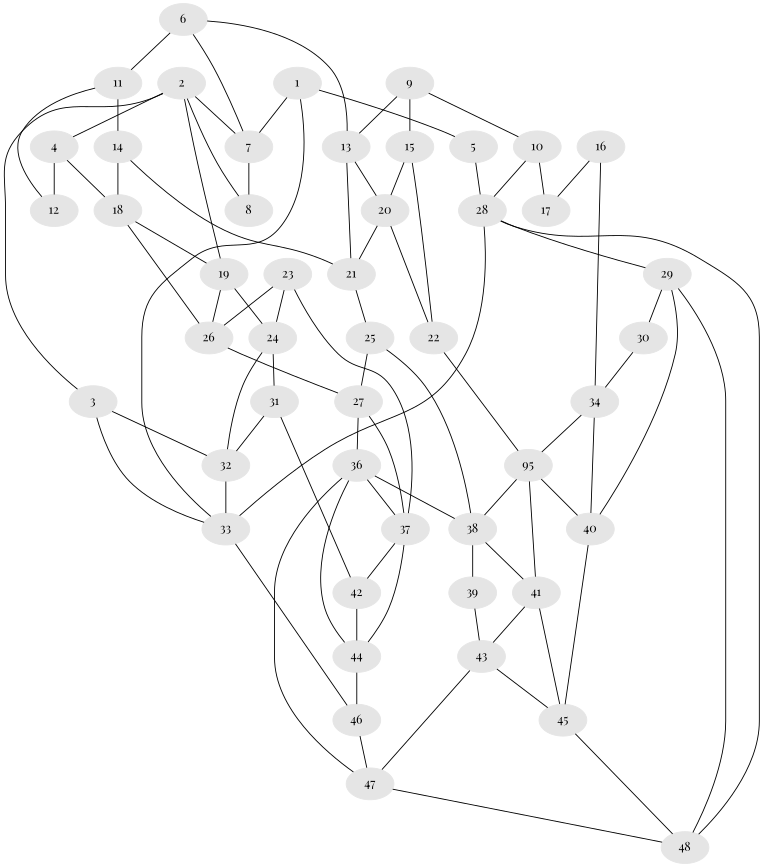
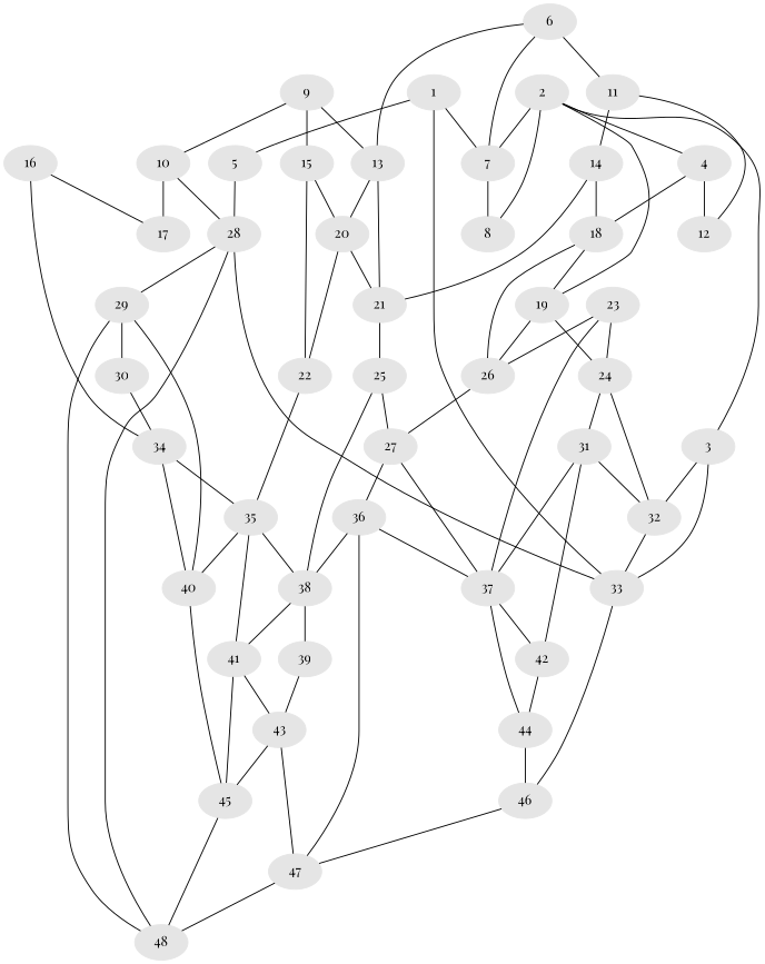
  graph {
    fontname="Playfair Display"
    node [color=gray90 fontname="Playfair Display" style=filled]
    edge [fontname="Playfair Display" weight=1.0]
    1
    5
    7
    33
    28
    8
    46
    2
    3
    4
    19
    32
    12
    18
    26
    24
    9
    13
    10
    15
    29
    48
    6
    11
    14
    20
    21
    17
    22
    25
-   35 [label=95]
+   35
    16
    34
    40
    27
    31
    38
    41
    23
    37
    42
    44
    36
    39
    47
    30
    45
    43
    1 -- 5
    1 -- 7
    1 -- 33
    5 -- 28
    7 -- 8
    33 -- 46
    28 -- 33 [weight=2.0]
    28 -- 29
    28 -- 48
    46 -- 47
    2 -- 7
    2 -- 8
    2 -- 3
    2 -- 4
    2 -- 19
    3 -- 33
    3 -- 32
    4 -- 12
    4 -- 18
    19 -- 26
    19 -- 24
    32 -- 33
    18 -- 19
    18 -- 26
    26 -- 27
    24 -- 32
    24 -- 31
    9 -- 13
    9 -- 10
    9 -- 15
    13 -- 20
    13 -- 21
    10 -- 28
    10 -- 17 [weight=2.0]
    15 -- 20
    15 -- 22
    29 -- 48
    29 -- 40
    29 -- 30
    6 -- 7
    6 -- 13
    6 -- 11 [weight=2.0]
    11 -- 12
    11 -- 14
    14 -- 18
    14 -- 21
    20 -- 21
    20 -- 22
    21 -- 25
    22 -- 35 [weight=2.0]
    25 -- 27
    25 -- 38
    35 -- 40
    35 -- 38
    35 -- 41
    16 -- 17
    16 -- 34 [weight=2.0]
    34 -- 35
    34 -- 40
    40 -- 45
    27 -- 37
    27 -- 36
    31 -- 32
+   31 -- 37
    31 -- 42
    38 -- 41
    38 -- 39 [weight=2.0]
    41 -- 45
    41 -- 43
    23 -- 26
    23 -- 24
    23 -- 37
    37 -- 42
    37 -- 44
    42 -- 44
    44 -- 46
    36 -- 38
    36 -- 37
-   36 -- 44
    36 -- 47
    39 -- 43
    47 -- 48
    30 -- 34 [weight=2.0]
    45 -- 48
    43 -- 47
    43 -- 45
  }
